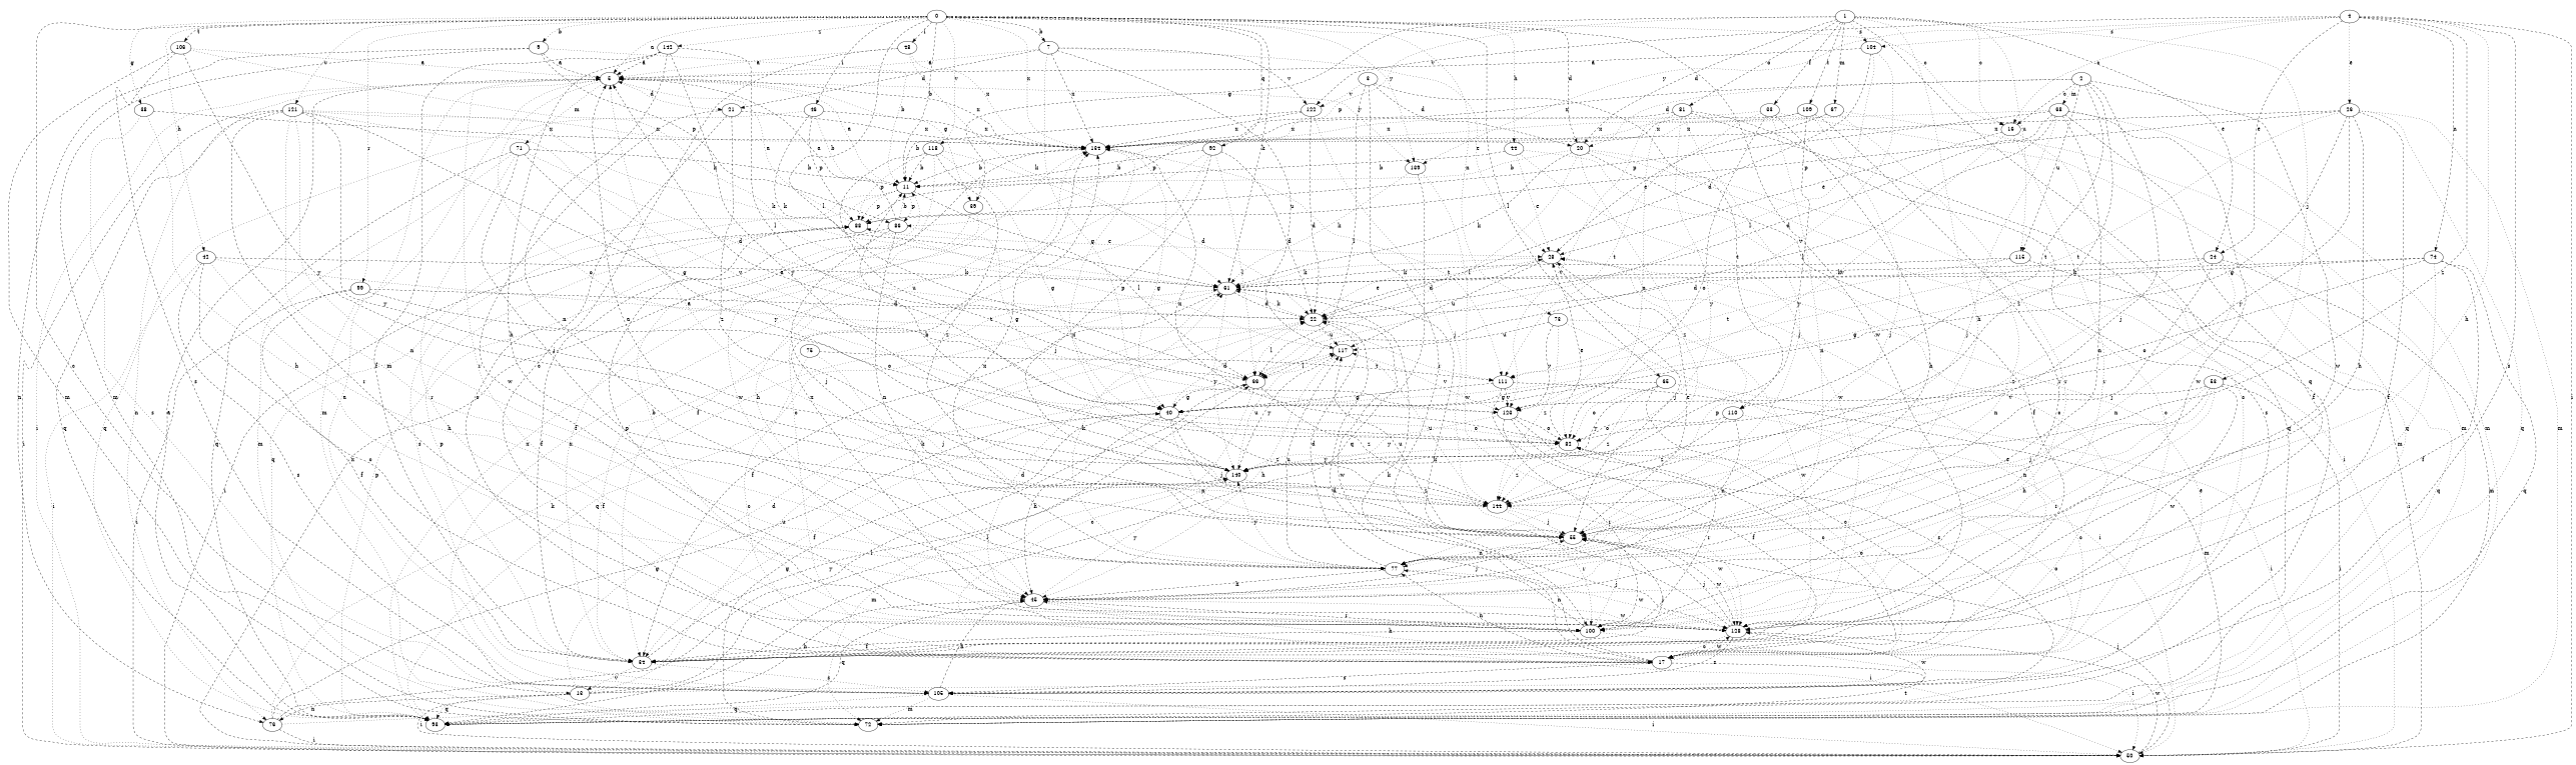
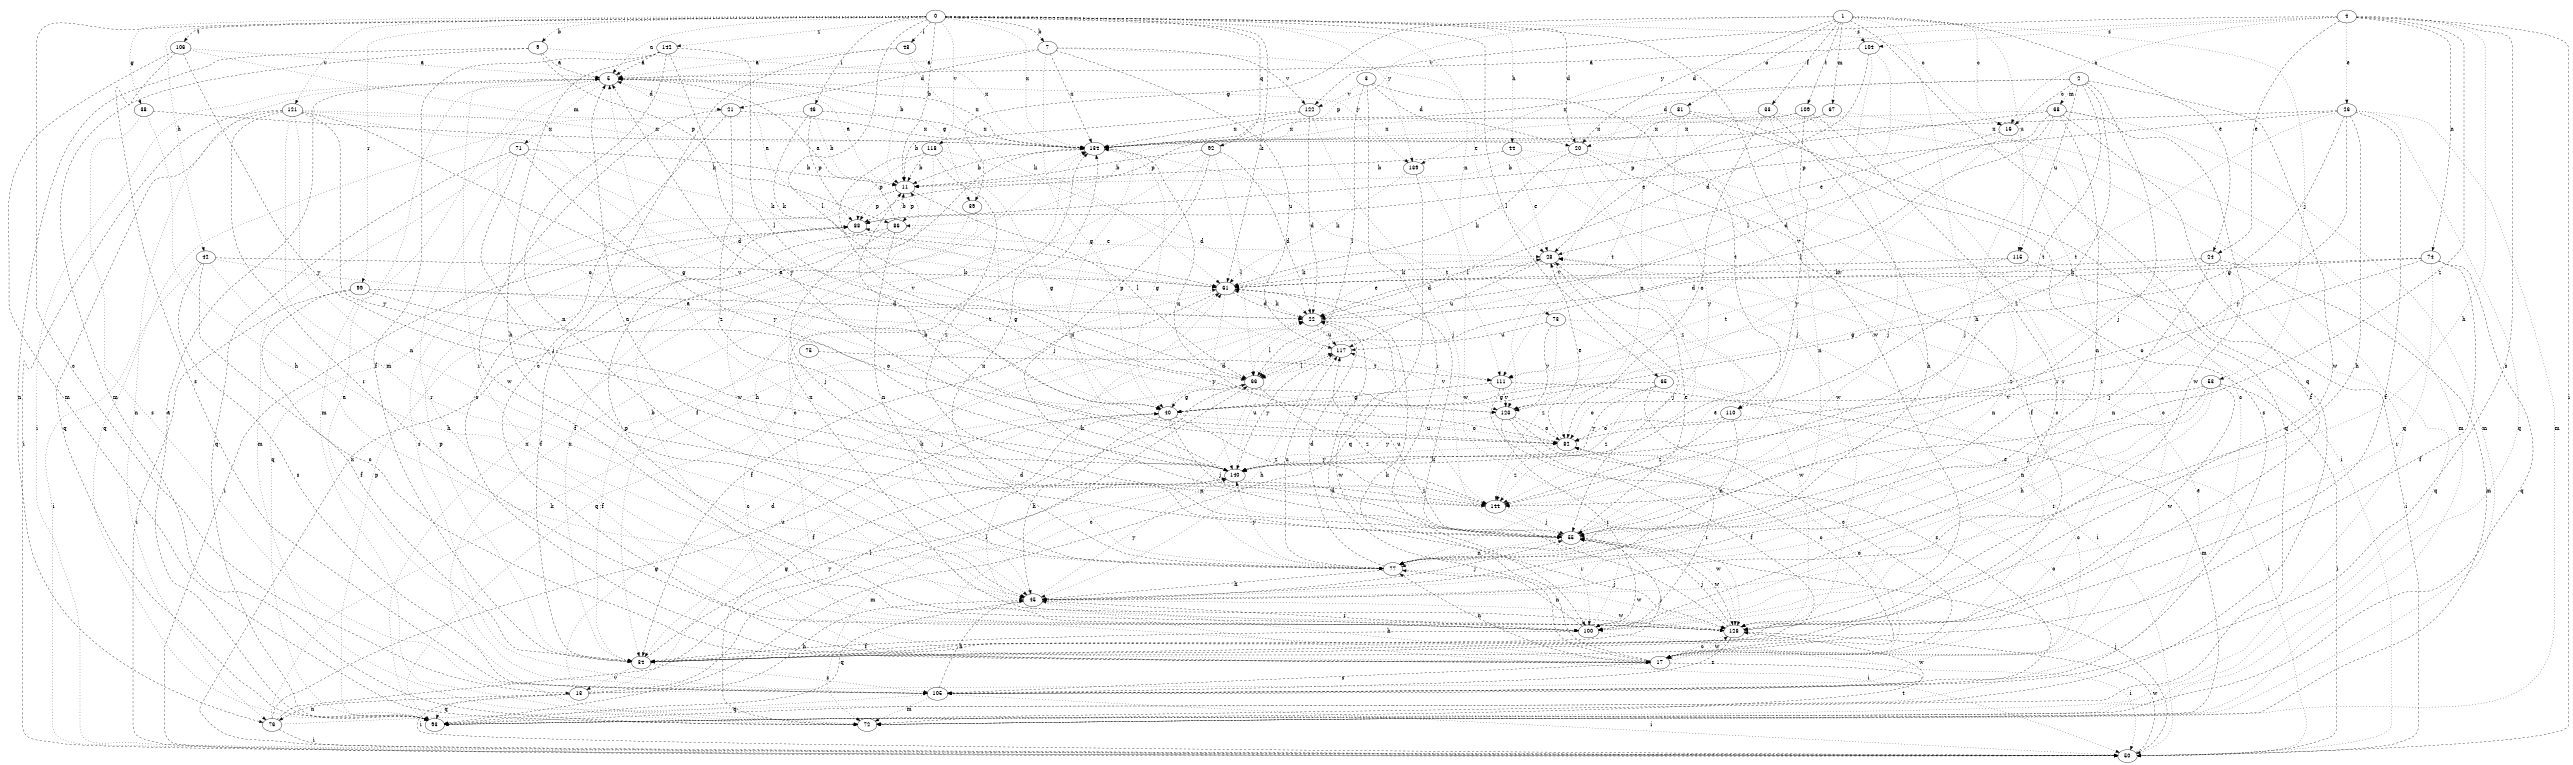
  strict digraph {
    edge [style=dashed]
    0
    5
    7
    9
    11
    13
    16
    20
    38
    42
    44
    46
    48
    61
    65
    66
    73
    92
    99
    106
    118
    121
    128
    134
    139
    142
    39
    100
    50
    21
    71
    72
    76
    82
    122
    28
    40
    117
    86
    93
    105
    88
    45
    22
    17
    123
    144
    34
    111
    140
    55
    77
    1
    24
    33
    53
    67
    81
    104
    109
    115
    2
    68
    110
    3
    4
    26
    74
    75
    0 -> 5 [label=a style=dotted]
    0 -> 7 [label=b]
    0 -> 9 [label=b style=dotted]
    0 -> 11 [label=b]
    0 -> 13 [label=c]
    0 -> 16 [label=c style=dotted]
    0 -> 20 [label=d]
    0 -> 38 [label=g style=dotted]
    0 -> 42 [label=h style=dotted]
    0 -> 44 [label=h style=dotted]
    0 -> 46 [label=i]
    0 -> 48 [label=i]
    0 -> 61 [label=k]
    0 -> 65 [label=l]
    0 -> 66 [label=l]
    0 -> 73 [label=n style=dotted]
    0 -> 92 [label=q]
    0 -> 99 [label=r style=dotted]
    0 -> 106 [label=t]
    0 -> 118 [label=v style=dotted]
    0 -> 121 [label=v style=dotted]
    0 -> 128 [label=w]
    0 -> 134 [label=x style=dotted]
    0 -> 139 [label=y style=dotted]
    0 -> 142 [label=z style=dotted]
    5 -> 134 [label=x]
    5 -> 139 [label=y style=dotted]
    5 -> 39 [label=g style=dotted]
    5 -> 100 [label=r style=dotted]
    5 -> 50 [label=i style=dotted]
    5 -> 21 [label=d style=dotted]
    5 -> 71 [label=m style=dotted]
    5 -> 72 [label=m style=dotted]
    5 -> 76 [label=n style=dotted]
    5 -> 82 [label=o style=dotted]
    7 -> 5 [label=a style=dotted]
    7 -> 134 [label=x]
    7 -> 21 [label=d]
    7 -> 122 [label=v]
    7 -> 28 [label=e style=dotted]
    7 -> 40 [label=g style=dotted]
    7 -> 117 [label=u]
    9 -> 5 [label=a]
    9 -> 11 [label=b style=dotted]
    9 -> 72 [label=m]
    9 -> 76 [label=n]
    9 -> 86 [label=p]
    11 -> 5 [label=a style=dotted]
    11 -> 66 [label=l]
    11 -> 86 [label=p style=dotted]
    11 -> 93 [label=q style=dotted]
    11 -> 105 [label=s style=dotted]
    11 -> 88 [label=p style=dotted]
    13 -> 66 [label=l]
    13 -> 50 [label=i]
    13 -> 76 [label=n]
    13 -> 82 [label=o style=dotted]
    13 -> 117 [label=u style=dotted]
    13 -> 93 [label=q style=dotted]
    13 -> 45 [label=h]
    13 -> 22 [label=d style=dotted]
    16 -> 100 [label=r style=dotted]
    16 -> 28 [label=e]
    16 -> 17 [label=c style=dotted]
    16 -> 123 [label=v style=dotted]
    20 -> 11 [label=b style=dotted]
    20 -> 61 [label=k]
    20 -> 66 [label=l style=dotted]
    20 -> 50 [label=i style=dotted]
    20 -> 17 [label=c style=dotted]
    20 -> 144 [label=z style=dotted]
    20 -> 34 [label=f]
    38 -> 134 [label=x]
    38 -> 105 [label=s style=dotted]
    38 -> 45 [label=h style=dotted]
    42 -> 61 [label=k]
    42 -> 50 [label=i style=dotted]
    42 -> 105 [label=s]
    42 -> 45 [label=h style=dotted]
    42 -> 17 [label=c]
    42 -> 111 [label=t style=dotted]
    44 -> 11 [label=b]
    44 -> 128 [label=w style=dotted]
    44 -> 28 [label=e style=dotted]
    44 -> 17 [label=c style=dotted]
    46 -> 11 [label=b style=dotted]
    46 -> 61 [label=k]
    46 -> 134 [label=x]
    46 -> 93 [label=q style=dotted]
    46 -> 88 [label=p]
    48 -> 5 [label=a style=dotted]
    48 -> 61 [label=k style=dotted]
    48 -> 134 [label=x style=dotted]
    48 -> 17 [label=c]
    61 -> 93 [label=q style=dotted]
    61 -> 22 [label=d]
    61 -> 34 [label=f]
    61 -> 140 [label=y style=dotted]
    65 -> 50 [label=i style=dotted]
    65 -> 82 [label=o style=dotted]
    65 -> 40 [label=g]
    65 -> 17 [label=c]
    65 -> 144 [label=z style=dotted]
    65 -> 140 [label=y]
    66 -> 40 [label=g]
    66 -> 17 [label=c style=dotted]
    66 -> 144 [label=z]
    73 -> 128 [label=w style=dotted]
    73 -> 50 [label=i style=dotted]
    73 -> 117 [label=u]
    73 -> 123 [label=v]
    73 -> 144 [label=z style=dotted]
    92 -> 11 [label=b]
    92 -> 66 [label=l style=dotted]
    92 -> 22 [label=d]
    92 -> 17 [label=c style=dotted]
    92 -> 34 [label=f style=dotted]
    92 -> 55 [label=j]
    99 -> 50 [label=i]
    99 -> 82 [label=o]
    99 -> 22 [label=d]
    99 -> 34 [label=f]
    106 -> 5 [label=a style=dotted]
    106 -> 61 [label=k style=dotted]
    106 -> 72 [label=m]
    106 -> 105 [label=s]
    106 -> 140 [label=y]
    118 -> 11 [label=b]
    118 -> 128 [label=w style=dotted]
    118 -> 40 [label=g style=dotted]
    118 -> 88 [label=p style=dotted]
    118 -> 22 [label=d style=dotted]
-   118 -> 123 [label=u]
+   118 -> 123 [label=v]
    118 -> 144 [label=z]
    121 -> 61 [label=k style=dotted]
    121 -> 134 [label=x style=dotted]
    121 -> 100 [label=r]
    121 -> 50 [label=i]
    121 -> 40 [label=g]
    121 -> 93 [label=q]
    121 -> 45 [label=m style=dotted]
    121 -> 123 [label=v style=dotted]
    121 -> 140 [label=y]
    121 -> 77 [label=n style=dotted]
    128 -> 61 [label=k]
    128 -> 134 [label=x]
    128 -> 105 [label=s]
    128 -> 88 [label=p]
    128 -> 17 [label=c style=dotted]
    128 -> 55 [label=j]
    134 -> 11 [label=b]
    134 -> 40 [label=g style=dotted]
    134 -> 111 [label=t style=dotted]
    139 -> 61 [label=k style=dotted]
    139 -> 128 [label=w style=dotted]
    139 -> 93 [label=q]
    142 -> 5 [label=a]
    142 -> 66 [label=l]
    142 -> 45 [label=h]
    142 -> 34 [label=f]
    142 -> 140 [label=y]
    142 -> 77 [label=n]
    39 -> 45 [label=h style=dotted]
    39 -> 34 [label=f style=dotted]
    100 -> 11 [label=b style=dotted]
    100 -> 50 [label=i style=dotted]
    100 -> 22 [label=d style=dotted]
    100 -> 34 [label=f]
    100 -> 55 [label=j style=dotted]
    100 -> 77 [label=n]
    50 -> 128 [label=w]
    50 -> 134 [label=x]
    50 -> 55 [label=j]
    21 -> 128 [label=w]
    21 -> 134 [label=x]
    21 -> 17 [label=c]
    21 -> 144 [label=z]
    71 -> 11 [label=b]
    71 -> 100 [label=r style=dotted]
    71 -> 72 [label=m style=dotted]
    71 -> 93 [label=q]
    71 -> 22 [label=d style=dotted]
    71 -> 140 [label=y]
    71 -> 55 [label=j]
    72 -> 134 [label=x style=dotted]
    72 -> 40 [label=g]
    76 -> 61 [label=k style=dotted]
    76 -> 66 [label=l]
    76 -> 50 [label=i]
    76 -> 28 [label=e style=dotted]
    76 -> 40 [label=g]
    82 -> 5 [label=a]
    82 -> 134 [label=x]
    82 -> 100 [label=r]
    82 -> 28 [label=e]
    82 -> 144 [label=z style=dotted]
    82 -> 140 [label=y style=dotted]
    122 -> 11 [label=b]
    122 -> 134 [label=x]
    122 -> 22 [label=d]
    122 -> 55 [label=j style=dotted]
    28 -> 61 [label=k style=dotted]
    28 -> 117 [label=u]
    28 -> 22 [label=d]
    28 -> 55 [label=j]
    40 -> 82 [label=o style=dotted]
    40 -> 45 [label=h]
    40 -> 22 [label=d style=dotted]
    40 -> 144 [label=z]
    40 -> 34 [label=f style=dotted]
    40 -> 55 [label=j]
    40 -> 77 [label=n style=dotted]
    117 -> 66 [label=l style=dotted]
    117 -> 88 [label=p style=dotted]
    117 -> 45 [label=h style=dotted]
    117 -> 123 [label=v style=dotted]
    117 -> 140 [label=y]
    86 -> 5 [label=a]
    86 -> 11 [label=b style=dotted]
    86 -> 40 [label=g style=dotted]
    86 -> 34 [label=f]
    86 -> 55 [label=j]
    86 -> 77 [label=n]
    93 -> 5 [label=a]
    93 -> 134 [label=x style=dotted]
    93 -> 88 [label=p style=dotted]
    105 -> 5 [label=a style=dotted]
    105 -> 128 [label=w]
    105 -> 50 [label=i style=dotted]
    105 -> 72 [label=m style=dotted]
    105 -> 93 [label=q style=dotted]
    105 -> 45 [label=h]
    88 -> 5 [label=a style=dotted]
    88 -> 50 [label=i]
    88 -> 28 [label=e style=dotted]
    45 -> 61 [label=k style=dotted]
    45 -> 128 [label=w style=dotted]
    45 -> 100 [label=r]
    45 -> 50 [label=i style=dotted]
    45 -> 93 [label=q]
    45 -> 140 [label=y style=dotted]
    45 -> 55 [label=j]
    22 -> 61 [label=k style=dotted]
    22 -> 66 [label=l style=dotted]
    22 -> 128 [label=w]
    22 -> 28 [label=e style=dotted]
    22 -> 117 [label=u]
    17 -> 61 [label=k]
    17 -> 128 [label=w style=dotted]
    17 -> 72 [label=t]
    17 -> 82 [label=o style=dotted]
    17 -> 28 [label=e style=dotted]
    17 -> 105 [label=s]
    17 -> 45 [label=h style=dotted]
    17 -> 22 [label=d]
    17 -> 77 [label=n]
    123 -> 100 [label=r]
    123 -> 82 [label=o]
    123 -> 17 [label=c]
    123 -> 34 [label=f]
    123 -> 140 [label=y style=dotted]
    144 -> 5 [label=a style=dotted]
    144 -> 128 [label=w style=dotted]
    144 -> 134 [label=x style=dotted]
    144 -> 100 [label=r style=dotted]
    144 -> 117 [label=u style=dotted]
    144 -> 55 [label=j style=dotted]
    34 -> 13 [label=v style=dotted]
    34 -> 105 [label=s style=dotted]
    34 -> 88 [label=p style=dotted]
    34 -> 140 [label=y]
    34 -> 55 [label=j]
    111 -> 72 [label=m]
    111 -> 40 [label=g]
    111 -> 105 [label=s]
    111 -> 123 [label=v]
    140 -> 11 [label=b]
    140 -> 72 [label=m style=dotted]
    140 -> 117 [label=u style=dotted]
    140 -> 144 [label=z style=dotted]
    55 -> 5 [label=a]
    55 -> 128 [label=w]
    55 -> 28 [label=e]
    55 -> 117 [label=u]
    55 -> 77 [label=n style=dotted]
    77 -> 61 [label=k style=dotted]
    77 -> 128 [label=w style=dotted]
    77 -> 134 [label=x]
-   77 -> 28 [label=p style=dotted]
+   77 -> 28 [label=e style=dotted]
    77 -> 117 [label=u]
    77 -> 45 [label=h]
    77 -> 22 [label=d]
    77 -> 140 [label=y style=dotted]
    1 -> 16 [label=c style=dotted]
    1 -> 20 [label=d]
    1 -> 39 [label=g]
    1 -> 86 [label=p style=dotted]
    1 -> 93 [label=q]
    1 -> 45 [label=h style=dotted]
    1 -> 24 [label=e]
    1 -> 33 [label=f]
    1 -> 53 [label=j style=dotted]
    1 -> 67 [label=m]
    1 -> 81 [label=o]
    1 -> 104 [label=s style=dotted]
    1 -> 109 [label=t]
    1 -> 115 [label=u style=dotted]
    24 -> 61 [label=k]
    24 -> 72 [label=m]
    24 -> 40 [label=g style=dotted]
    24 -> 93 [label=q style=dotted]
    24 -> 144 [label=z style=dotted]
    24 -> 55 [label=j]
    24 -> 77 [label=n style=dotted]
    33 -> 134 [label=x style=dotted]
    33 -> 82 [label=o]
    33 -> 93 [label=q style=dotted]
    33 -> 45 [label=h]
    33 -> 111 [label=t style=dotted]
    33 -> 77 [label=n style=dotted]
    53 -> 128 [label=w]
    53 -> 100 [label=r style=dotted]
    53 -> 50 [label=i]
    53 -> 45 [label=h style=dotted]
    53 -> 123 [label=v]
    53 -> 55 [label=j style=dotted]
    53 -> 77 [label=n]
    67 -> 134 [label=x style=dotted]
    67 -> 100 [label=r style=dotted]
    67 -> 72 [label=m style=dotted]
    67 -> 28 [label=e]
    81 -> 134 [label=x]
    81 -> 82 [label=o style=dotted]
    81 -> 93 [label=q]
    81 -> 105 [label=s]
    81 -> 123 [label=v style=dotted]
    81 -> 140 [label=y style=dotted]
    81 -> 55 [label=j style=dotted]
    104 -> 5 [label=a]
    104 -> 66 [label=l style=dotted]
    104 -> 22 [label=d]
    104 -> 123 [label=v style=dotted]
    109 -> 134 [label=x style=dotted]
    109 -> 100 [label=r]
    109 -> 88 [label=p]
    109 -> 140 [label=y]
    109 -> 55 [label=j style=dotted]
    115 -> 61 [label=k]
    115 -> 50 [label=i]
    115 -> 111 [label=t style=dotted]
    115 -> 77 [label=n style=dotted]
    2 -> 16 [label=c]
    2 -> 20 [label=d style=dotted]
    2 -> 128 [label=w]
    2 -> 134 [label=x]
    2 -> 144 [label=z]
    2 -> 55 [label=j]
    2 -> 115 [label=u]
    2 -> 68 [label=m style=dotted]
    2 -> 110 [label=t]
    68 -> 66 [label=l]
    68 -> 128 [label=w]
    68 -> 134 [label=x style=dotted]
    68 -> 72 [label=m style=dotted]
    68 -> 88 [label=p]
    68 -> 22 [label=d]
    68 -> 34 [label=f]
    68 -> 55 [label=j style=dotted]
    68 -> 77 [label=n]
    110 -> 82 [label=o]
    110 -> 17 [label=c style=dotted]
    110 -> 144 [label=z]
    110 -> 77 [label=n]
    3 -> 20 [label=d]
    3 -> 66 [label=l]
    3 -> 100 [label=r]
    3 -> 122 [label=v style=dotted]
    3 -> 110 [label=t]
    4 -> 16 [label=c style=dotted]
    4 -> 139 [label=y style=dotted]
    4 -> 50 [label=i]
    4 -> 122 [label=v]
    4 -> 105 [label=s]
    4 -> 45 [label=h style=dotted]
    4 -> 144 [label=z]
    4 -> 24 [label=e]
    4 -> 104 [label=s style=dotted]
    4 -> 26 [label=e style=dotted]
    4 -> 74 [label=n]
    26 -> 134 [label=x]
    26 -> 72 [label=m style=dotted]
    26 -> 40 [label=g]
    26 -> 93 [label=q style=dotted]
    26 -> 88 [label=p]
    26 -> 45 [label=h]
    26 -> 34 [label=f]
    26 -> 111 [label=t style=dotted]
    26 -> 140 [label=y]
    74 -> 61 [label=k]
-   74 -> 100 [label=m style=dotted]
+   74 -> 100 [label=r style=dotted]
    74 -> 82 [label=o]
    74 -> 93 [label=q]
    74 -> 22 [label=d]
    74 -> 34 [label=f]
    75 -> 17 [label=c style=dotted]
    75 -> 34 [label=f style=dotted]
    75 -> 111 [label=t]
    75 -> 55 [label=j style=dotted]
  }
